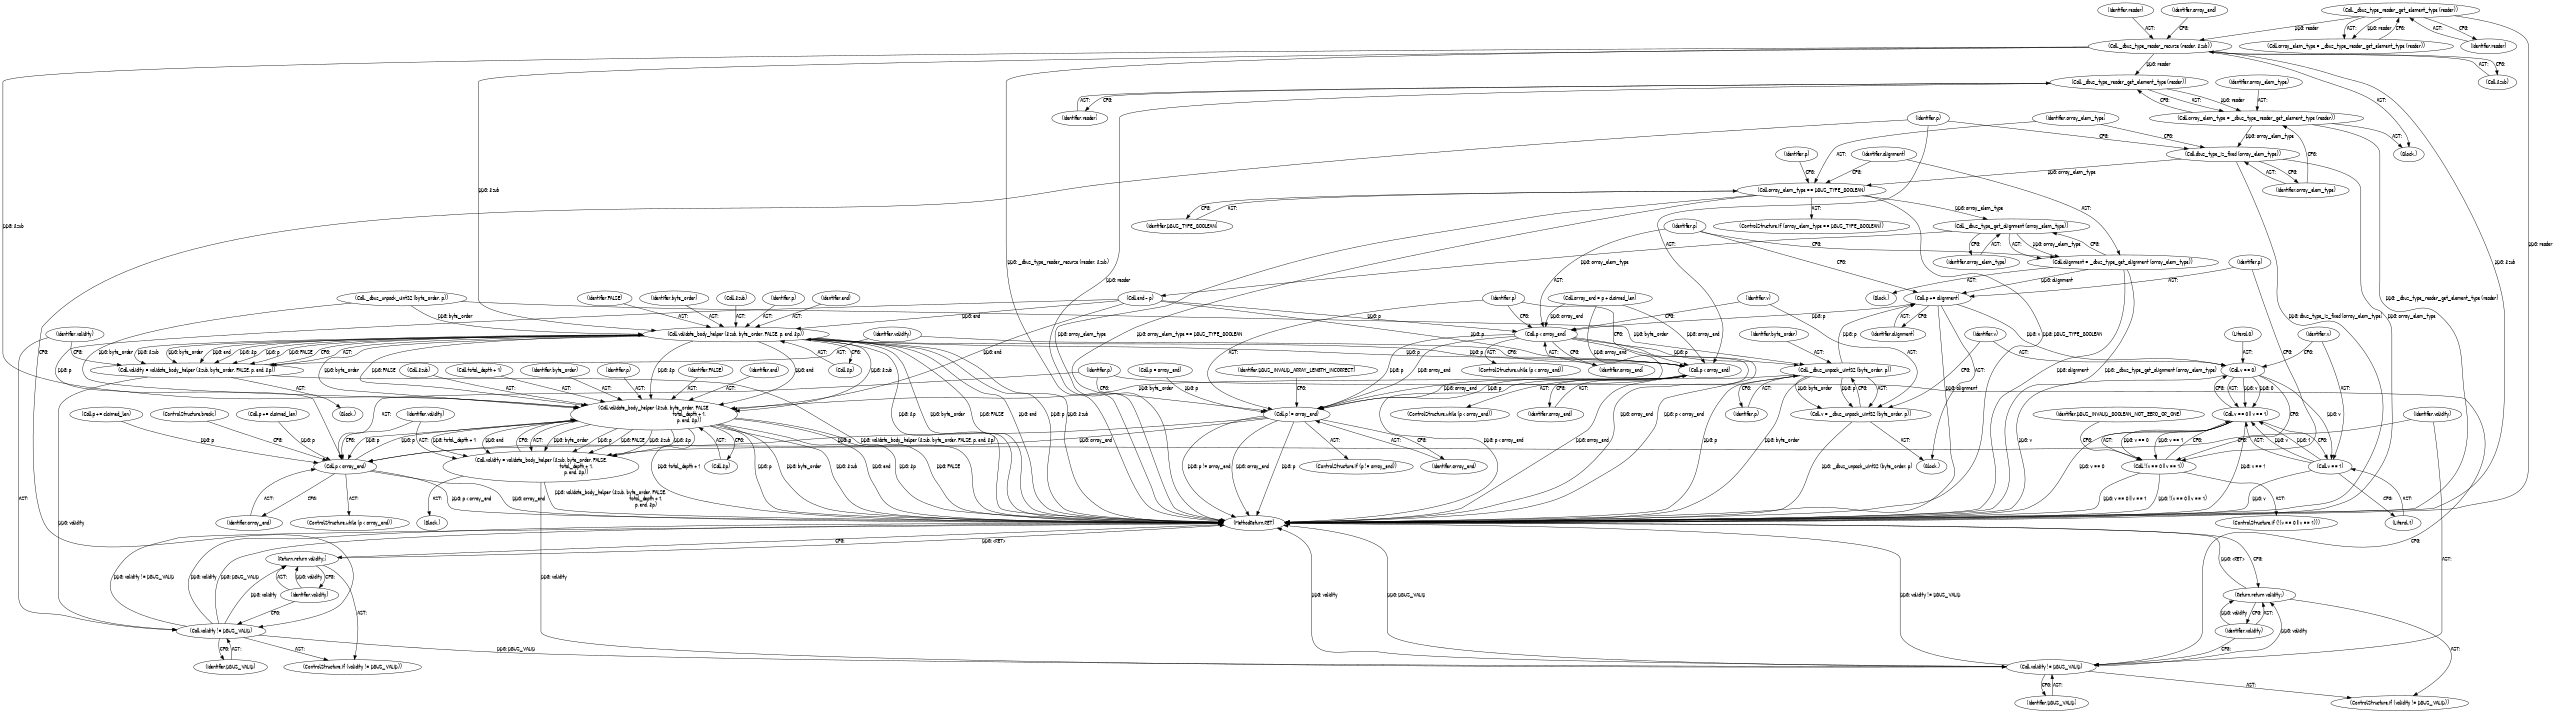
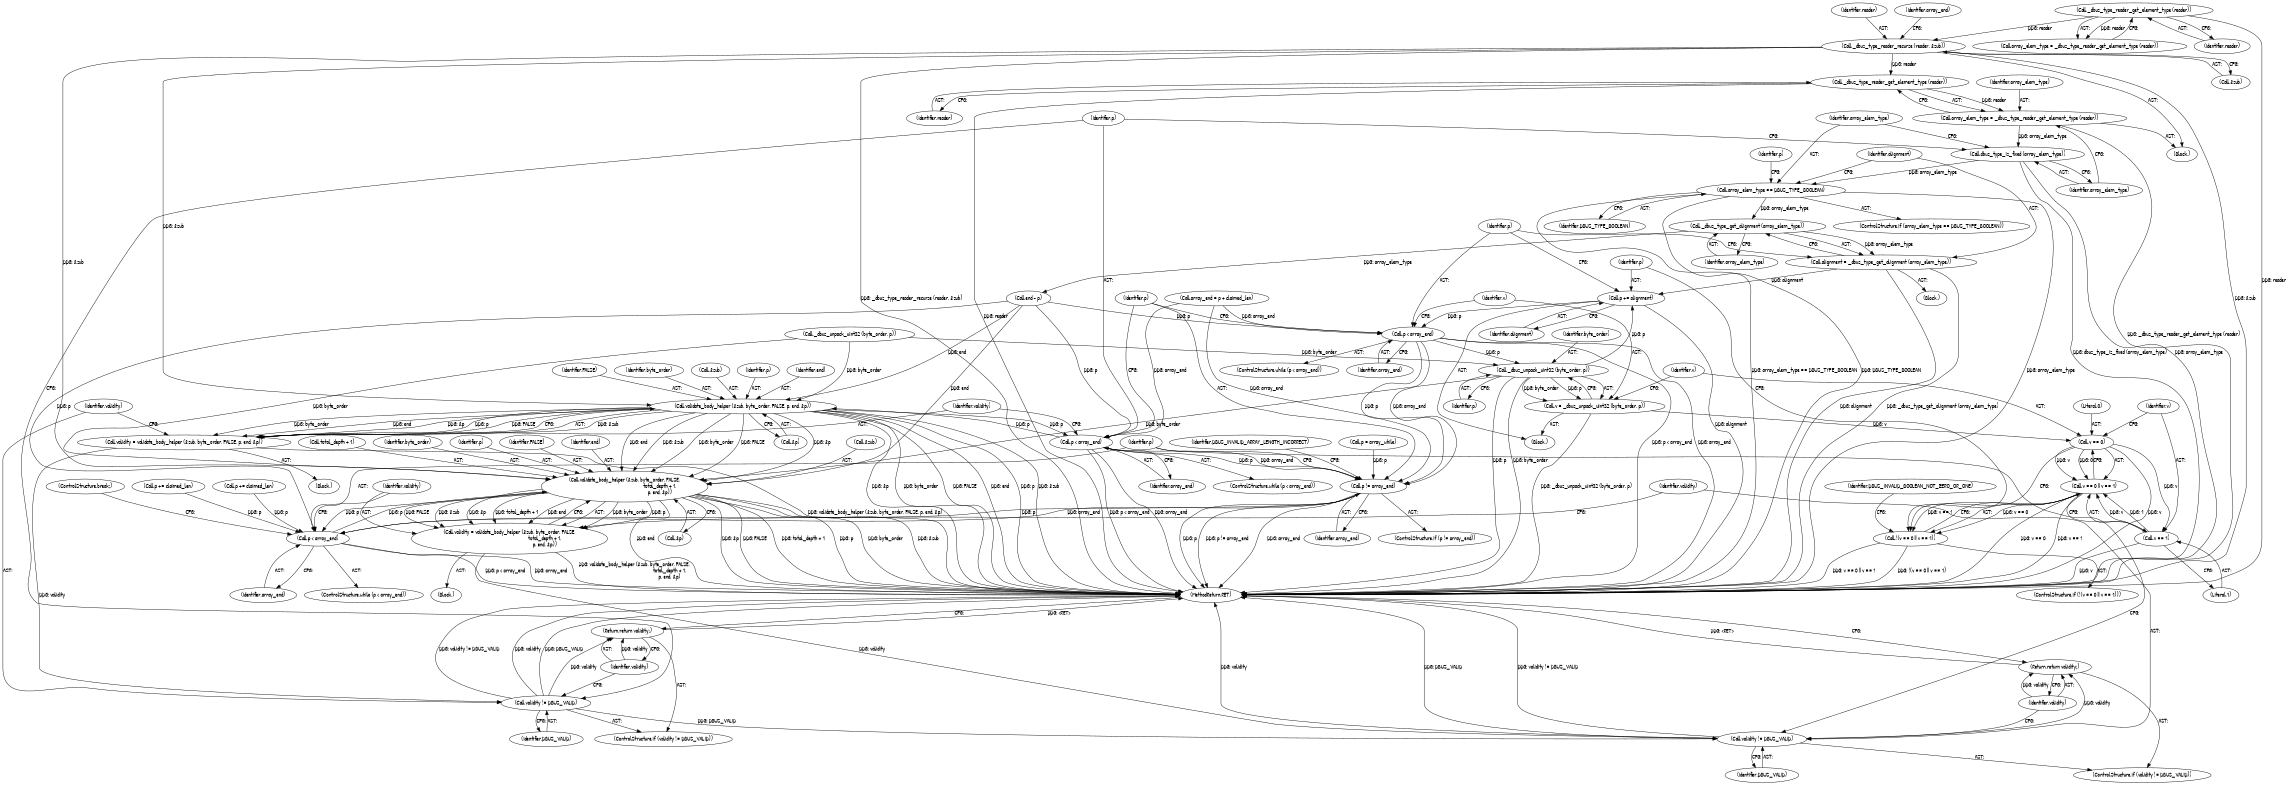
  digraph {
    fontname="Patrick Hand"
    node [fontname="Patrick Hand"]
    edge [fontname="Patrick Hand"]
    n1 [label="(Call,_dbus_type_reader_recurse (reader, &sub))"]
    n2 [label="(Call,_dbus_type_reader_get_element_type (reader))"]
    n3 [label="(Call,validate_body_helper (&sub, byte_order, FALSE,\n                                                         total_depth + 1,\n                                                         p, end, &p))"]
    n4 [label="(Call,validate_body_helper (&sub, byte_order, FALSE, p, end, &p))"]
    n5 [label="(Call,&sub)"]
    n6 [label="(Block,)"]
    n7 [label="(MethodReturn,RET)"]
    n8 [label="(Call,array_elem_type = _dbus_type_reader_get_element_type (reader))"]
    n9 [label="(Identifier,reader)"]
    n10 [label="(Call,p < array_end)"]
    n11 [label="(Call,validity = validate_body_helper (&sub, byte_order, FALSE,\n                                                         total_depth + 1,\n                                                         p, end, &p))"]
    n12 [label="(Call,&p)"]
    n13 [label="(Call,p < array_end)"]
    n14 [label="(Call,validity = validate_body_helper (&sub, byte_order, FALSE, p, end, &p))"]
    n15 [label="(Call,&p)"]
    n16 [label="(Return,return validity;)"]
    n17 [label="(Return,return validity;)"]
    n18 [label="(Call,_dbus_type_reader_get_element_type (reader))"]
    n19 [label="(Call,array_elem_type = _dbus_type_reader_get_element_type (reader))"]
    n20 [label="(Identifier,reader)"]
    n21 [label="(Call,dbus_type_is_fixed (array_elem_type))"]
    n22 [label="(Call,array_elem_type == DBUS_TYPE_BOOLEAN)"]
    n23 [label="(Identifier,array_elem_type)"]
    n24 [label="(Call,_dbus_type_get_alignment (array_elem_type))"]
    n25 [label="(ControlStructure,if (array_elem_type == DBUS_TYPE_BOOLEAN))"]
    n26 [label="(Identifier,DBUS_TYPE_BOOLEAN)"]
    n27 [label="(Call,alignment = _dbus_type_get_alignment (array_elem_type))"]
    n28 [label="(Identifier,array_elem_type)"]
    n29 [label="(Call,end - p)"]
    n30 [label="(Call,p += alignment)"]
    n31 [label="(Block,)"]
    n32 [label="(Call,p < array_end)"]
    n33 [label="(Identifier,alignment)"]
    n34 [label="(Block,)"]
    n35 [label="(Call,_dbus_unpack_uint32 (byte_order, p))"]
    n36 [label="(Call,p != array_end)"]
    n37 [label="(ControlStructure,while (p < array_end))"]
    n38 [label="(Identifier,array_end)"]
    n39 [label="(Call,v = _dbus_unpack_uint32 (byte_order, p))"]
    n40 [label="(Identifier,p)"]
    n41 [label="(Identifier,array_end)"]
    n42 [label="(ControlStructure,if (p != array_end))"]
    n43 [label="(Call,v == 0)"]
    n44 [label="(Call,v == 0 || v == 1)"]
    n45 [label="(Call,v == 1)"]
    n46 [label="(Call,!(v == 0 || v == 1))"]
    n47 [label="(Literal,1)"]
    n48 [label="(Literal,0)"]
    n49 [label="(ControlStructure,if (!(v == 0 || v == 1)))"]
    n50 [label="(Identifier,array_end)"]
    n51 [label="(ControlStructure,while (p < array_end))"]
    n52 [label="(Call,validity != DBUS_VALID)"]
    n53 [label="(Block,)"]
    n54 [label="(Identifier,DBUS_VALID)"]
    n55 [label="(ControlStructure,if (validity != DBUS_VALID))"]
    n56 [label="(Identifier,validity)"]
    n57 [label="(ControlStructure,while (p < array_end))"]
    n58 [label="(Identifier,array_end)"]
    n59 [label="(Call,validity != DBUS_VALID)"]
    n60 [label="(Block,)"]
    n61 [label="(ControlStructure,if (validity != DBUS_VALID))"]
    n62 [label="(Identifier,DBUS_VALID)"]
    n63 [label="(Identifier,validity)"]
    n64 [label="(Identifier,p)"]
    n65 [label="(Identifier,validity)"]
    n66 [label="(Identifier,v)"]
    n67 [label="(Identifier,p)"]
    n68 [label="(Identifier,alignment)"]
    n69 [label="(Call,_dbus_unpack_uint32 (byte_order, p))"]
    n70 [label="(Identifier,validity)"]
    n71 [label="(Identifier,DBUS_INVALID_ARRAY_LENGTH_INCORRECT)"]
    n72 [label="(Identifier,FALSE)"]
-   n73 [label="(Call,p = array_end)"]
+   n73 [label="(Call,p = array_while)"]
    n74 [label="(Identifier,reader)"]
    n75 [label="(Call,&sub)"]
    n76 [label="(Identifier,byte_order)"]
    n77 [label="(Identifier,p)"]
    n78 [label="(Call,total_depth + 1)"]
    n79 [label="(Identifier,p)"]
    n80 [label="(Identifier,array_end)"]
    n81 [label="(Identifier,p)"]
    n82 [label="(Identifier,DBUS_INVALID_BOOLEAN_NOT_ZERO_OR_ONE)"]
    n83 [label="(Call,&sub)"]
    n84 [label="(ControlStructure,break;)"]
    n85 [label="(Identifier,p)"]
    n86 [label="(Identifier,byte_order)"]
    n87 [label="(Identifier,p)"]
    n88 [label="(Identifier,p)"]
    n89 [label="(Identifier,end)"]
    n90 [label="(Identifier,FALSE)"]
    n91 [label="(Call,p += claimed_len)"]
    n92 [label="(Identifier,end)"]
    n93 [label="(Identifier,array_elem_type)"]
    n94 [label="(Call,array_end = p + claimed_len)"]
    n95 [label="(Identifier,byte_order)"]
    n96 [label="(Call,p += claimed_len)"]
    n97 [label="(Identifier,v)"]
    n98 [label="(Identifier,validity)"]
    n99 [label="(Identifier,v)"]
    n100 [label="(Identifier,array_elem_type)"]
    n101 [label="(Identifier,validity)"]
    n1 -> n2 [label="DDG: reader"]
    n1 -> n3 [label="DDG: &sub"]
    n1 -> n4 [label="DDG: &sub"]
    n1 -> n5 [label="CFG: "]
    n1 -> n6 [label="AST: "]
    n1 -> n7 [label="DDG: &sub"]
    n1 -> n7 [label="DDG: _dbus_type_reader_recurse (reader, &sub)"]
    n2 -> n7 [label="DDG: reader"]
    n2 -> n8 [label="AST: "]
    n2 -> n8 [label="DDG: reader"]
    n2 -> n9 [label="CFG: "]
    n3 -> n7 [label="DDG: FALSE"]
    n3 -> n7 [label="DDG: total_depth + 1"]
    n3 -> n7 [label="DDG: p"]
    n3 -> n7 [label="DDG: byte_order"]
    n3 -> n7 [label="DDG: &sub"]
    n3 -> n7 [label="DDG: end"]
    n3 -> n7 [label="DDG: &p"]
    n3 -> n10 [label="DDG: p"]
    n3 -> n11 [label="AST: "]
    n3 -> n11 [label="DDG: byte_order"]
    n3 -> n11 [label="DDG: p"]
    n3 -> n11 [label="DDG: FALSE"]
    n3 -> n11 [label="DDG: &sub"]
    n3 -> n11 [label="DDG: &p"]
    n3 -> n11 [label="DDG: total_depth + 1"]
    n3 -> n11 [label="DDG: end"]
    n3 -> n12 [label="CFG: "]
    n4 -> n3 [label="DDG: &sub"]
    n4 -> n3 [label="DDG: byte_order"]
    n4 -> n3 [label="DDG: FALSE"]
    n4 -> n3 [label="DDG: &p"]
    n4 -> n3 [label="DDG: end"]
    n4 -> n7 [label="DDG: &p"]
    n4 -> n7 [label="DDG: byte_order"]
    n4 -> n7 [label="DDG: FALSE"]
    n4 -> n7 [label="DDG: end"]
    n4 -> n7 [label="DDG: p"]
    n4 -> n7 [label="DDG: &sub"]
    n4 -> n13 [label="DDG: p"]
    n4 -> n14 [label="AST: "]
    n4 -> n14 [label="DDG: &sub"]
    n4 -> n14 [label="DDG: byte_order"]
    n4 -> n14 [label="DDG: end"]
    n4 -> n14 [label="DDG: &p"]
    n4 -> n14 [label="DDG: p"]
    n4 -> n14 [label="DDG: FALSE"]
    n4 -> n15 [label="CFG: "]
    n5 -> n1 [label="AST: "]
    n7 -> n16 [label="CFG: "]
    n7 -> n17 [label="CFG: "]
    n8 -> n2 [label="CFG: "]
    n8 -> n6 [label="AST: "]
    n8 -> n7 [label="DDG: _dbus_type_reader_get_element_type (reader)"]
    n8 -> n21 [label="DDG: array_elem_type"]
    n9 -> n2 [label="AST: "]
    n10 -> n3 [label="DDG: p"]
    n10 -> n7 [label="DDG: array_end"]
    n10 -> n7 [label="DDG: p < array_end"]
    n10 -> n50 [label="CFG: "]
    n10 -> n51 [label="AST: "]
    n11 -> n3 [label="CFG: "]
    n11 -> n7 [label="DDG: validate_body_helper (&sub, byte_order, FALSE,\n                                                         total_depth + 1,\n                                                         p, end, &p)"]
    n11 -> n52 [label="DDG: validity"]
    n11 -> n53 [label="AST: "]
    n12 -> n3 [label="AST: "]
    n13 -> n4 [label="DDG: p"]
    n13 -> n7 [label="DDG: p < array_end"]
    n13 -> n7 [label="DDG: array_end"]
    n13 -> n36 [label="DDG: p"]
    n13 -> n36 [label="DDG: array_end"]
    n13 -> n57 [label="AST: "]
    n13 -> n58 [label="CFG: "]
    n14 -> n4 [label="CFG: "]
    n14 -> n7 [label="DDG: validate_body_helper (&sub, byte_order, FALSE, p, end, &p)"]
    n14 -> n59 [label="DDG: validity"]
    n14 -> n60 [label="AST: "]
    n15 -> n4 [label="AST: "]
    n16 -> n7 [label="DDG: <RET>"]
    n16 -> n55 [label="AST: "]
    n16 -> n56 [label="CFG: "]
    n17 -> n7 [label="DDG: <RET>"]
    n17 -> n61 [label="AST: "]
    n17 -> n63 [label="CFG: "]
    n18 -> n1 [label="DDG: reader"]
    n18 -> n7 [label="DDG: reader"]
    n18 -> n19 [label="AST: "]
    n18 -> n19 [label="DDG: reader"]
    n18 -> n20 [label="CFG: "]
    n19 -> n18 [label="CFG: "]
    n20 -> n18 [label="AST: "]
    n21 -> n7 [label="DDG: dbus_type_is_fixed (array_elem_type)"]
    n21 -> n7 [label="DDG: array_elem_type"]
    n21 -> n22 [label="DDG: array_elem_type"]
    n21 -> n23 [label="CFG: "]
    n22 -> n7 [label="DDG: array_elem_type == DBUS_TYPE_BOOLEAN"]
    n22 -> n7 [label="DDG: array_elem_type"]
    n22 -> n7 [label="DDG: DBUS_TYPE_BOOLEAN"]
    n22 -> n24 [label="DDG: array_elem_type"]
    n22 -> n25 [label="AST: "]
    n22 -> n26 [label="CFG: "]
    n23 -> n8 [label="CFG: "]
    n23 -> n21 [label="AST: "]
    n24 -> n27 [label="AST: "]
    n24 -> n27 [label="DDG: array_elem_type"]
    n24 -> n28 [label="CFG: "]
    n24 -> n29 [label="DDG: array_elem_type"]
    n26 -> n22 [label="AST: "]
    n27 -> n7 [label="DDG: alignment"]
    n27 -> n7 [label="DDG: _dbus_type_get_alignment (array_elem_type)"]
    n27 -> n24 [label="CFG: "]
    n27 -> n30 [label="DDG: alignment"]
    n27 -> n31 [label="AST: "]
    n28 -> n24 [label="AST: "]
    n29 -> n3 [label="DDG: end"]
    n29 -> n4 [label="DDG: end"]
    n29 -> n10 [label="DDG: p"]
    n29 -> n13 [label="DDG: p"]
    n29 -> n32 [label="DDG: p"]
    n30 -> n7 [label="DDG: alignment"]
    n30 -> n32 [label="DDG: p"]
    n30 -> n33 [label="CFG: "]
    n30 -> n34 [label="AST: "]
    n32 -> n7 [label="DDG: array_end"]
    n32 -> n7 [label="DDG: p < array_end"]
    n32 -> n35 [label="DDG: p"]
    n32 -> n36 [label="DDG: p"]
    n32 -> n36 [label="DDG: array_end"]
    n32 -> n37 [label="AST: "]
    n32 -> n38 [label="CFG: "]
    n33 -> n30 [label="AST: "]
    n35 -> n3 [label="DDG: byte_order"]
    n35 -> n7 [label="DDG: p"]
    n35 -> n7 [label="DDG: byte_order"]
    n35 -> n30 [label="DDG: p"]
    n35 -> n39 [label="AST: "]
    n35 -> n39 [label="DDG: byte_order"]
    n35 -> n39 [label="DDG: p"]
    n35 -> n40 [label="CFG: "]
    n36 -> n7 [label="DDG: array_end"]
    n36 -> n7 [label="DDG: p"]
    n36 -> n7 [label="DDG: p != array_end"]
    n36 -> n10 [label="DDG: p"]
    n36 -> n10 [label="DDG: array_end"]
    n36 -> n41 [label="CFG: "]
    n36 -> n42 [label="AST: "]
    n38 -> n32 [label="AST: "]
    n39 -> n7 [label="DDG: _dbus_unpack_uint32 (byte_order, p)"]
    n39 -> n34 [label="AST: "]
    n39 -> n35 [label="CFG: "]
-   n30 -> n43 [label="DDG: v"]
+   n39 -> n43 [label="DDG: v"]
    n40 -> n35 [label="AST: "]
    n41 -> n36 [label="AST: "]
    n43 -> n7 [label="DDG: v"]
    n43 -> n44 [label="AST: "]
    n43 -> n44 [label="DDG: v"]
    n43 -> n44 [label="DDG: 0"]
    n43 -> n45 [label="DDG: v"]
    n43 -> n46 [label="CFG: "]
    n44 -> n7 [label="DDG: v == 0"]
    n44 -> n7 [label="DDG: v == 1"]
    n44 -> n43 [label="CFG: "]
    n44 -> n45 [label="CFG: "]
    n44 -> n46 [label="AST: "]
    n44 -> n46 [label="DDG: v == 0"]
    n44 -> n46 [label="DDG: v == 1"]
    n45 -> n7 [label="DDG: v"]
    n45 -> n44 [label="AST: "]
    n45 -> n44 [label="DDG: v"]
    n45 -> n44 [label="DDG: 1"]
    n45 -> n47 [label="CFG: "]
    n46 -> n7 [label="DDG: !(v == 0 || v == 1)"]
    n46 -> n7 [label="DDG: v == 0 || v == 1"]
    n46 -> n44 [label="CFG: "]
    n46 -> n49 [label="AST: "]
    n47 -> n45 [label="AST: "]
    n48 -> n43 [label="AST: "]
    n50 -> n10 [label="AST: "]
    n52 -> n7 [label="DDG: validity"]
    n52 -> n7 [label="DDG: DBUS_VALID"]
    n52 -> n7 [label="DDG: validity != DBUS_VALID"]
    n52 -> n16 [label="DDG: validity"]
    n52 -> n54 [label="CFG: "]
    n52 -> n55 [label="AST: "]
    n54 -> n52 [label="AST: "]
    n56 -> n16 [label="AST: "]
    n56 -> n16 [label="DDG: validity"]
    n56 -> n52 [label="CFG: "]
    n58 -> n13 [label="AST: "]
    n59 -> n7 [label="DDG: DBUS_VALID"]
    n59 -> n7 [label="DDG: validity != DBUS_VALID"]
    n59 -> n7 [label="DDG: validity"]
    n59 -> n17 [label="DDG: validity"]
    n59 -> n52 [label="DDG: DBUS_VALID"]
    n59 -> n61 [label="AST: "]
    n59 -> n62 [label="CFG: "]
    n62 -> n59 [label="AST: "]
    n63 -> n17 [label="AST: "]
    n63 -> n17 [label="DDG: validity"]
    n63 -> n59 [label="CFG: "]
    n64 -> n10 [label="AST: "]
    n64 -> n36 [label="CFG: "]
    n64 -> n52 [label="CFG: "]
    n65 -> n11 [label="CFG: "]
    n65 -> n52 [label="AST: "]
    n66 -> n43 [label="CFG: "]
    n66 -> n45 [label="AST: "]
    n67 -> n13 [label="CFG: "]
    n67 -> n32 [label="CFG: "]
    n67 -> n36 [label="AST: "]
    n68 -> n22 [label="CFG: "]
    n68 -> n27 [label="AST: "]
    n69 -> n3 [label="DDG: byte_order"]
    n69 -> n4 [label="DDG: byte_order"]
    n69 -> n35 [label="DDG: byte_order"]
    n70 -> n14 [label="CFG: "]
    n70 -> n59 [label="AST: "]
    n71 -> n36 [label="CFG: "]
    n72 -> n4 [label="AST: "]
    n73 -> n36 [label="DDG: p"]
    n74 -> n1 [label="AST: "]
    n75 -> n3 [label="AST: "]
    n76 -> n4 [label="AST: "]
    n77 -> n22 [label="CFG: "]
    n78 -> n3 [label="AST: "]
    n79 -> n27 [label="CFG: "]
    n79 -> n30 [label="CFG: "]
    n79 -> n32 [label="AST: "]
    n80 -> n1 [label="CFG: "]
    n81 -> n13 [label="AST: "]
    n81 -> n21 [label="CFG: "]
    n81 -> n59 [label="CFG: "]
    n82 -> n46 [label="CFG: "]
    n83 -> n4 [label="AST: "]
    n84 -> n10 [label="CFG: "]
    n85 -> n30 [label="AST: "]
    n85 -> n46 [label="CFG: "]
    n86 -> n3 [label="AST: "]
    n87 -> n4 [label="AST: "]
    n88 -> n3 [label="AST: "]
    n89 -> n4 [label="AST: "]
    n90 -> n3 [label="AST: "]
    n91 -> n10 [label="DDG: p"]
    n92 -> n3 [label="AST: "]
    n93 -> n8 [label="AST: "]
    n94 -> n13 [label="DDG: array_end"]
    n94 -> n32 [label="DDG: array_end"]
    n94 -> n36 [label="DDG: array_end"]
    n95 -> n35 [label="AST: "]
    n96 -> n10 [label="DDG: p"]
    n97 -> n32 [label="CFG: "]
    n97 -> n39 [label="AST: "]
    n98 -> n10 [label="CFG: "]
    n98 -> n11 [label="AST: "]
    n99 -> n39 [label="CFG: "]
    n99 -> n43 [label="AST: "]
    n100 -> n21 [label="CFG: "]
    n100 -> n22 [label="AST: "]
    n101 -> n13 [label="CFG: "]
    n101 -> n14 [label="AST: "]
  }
